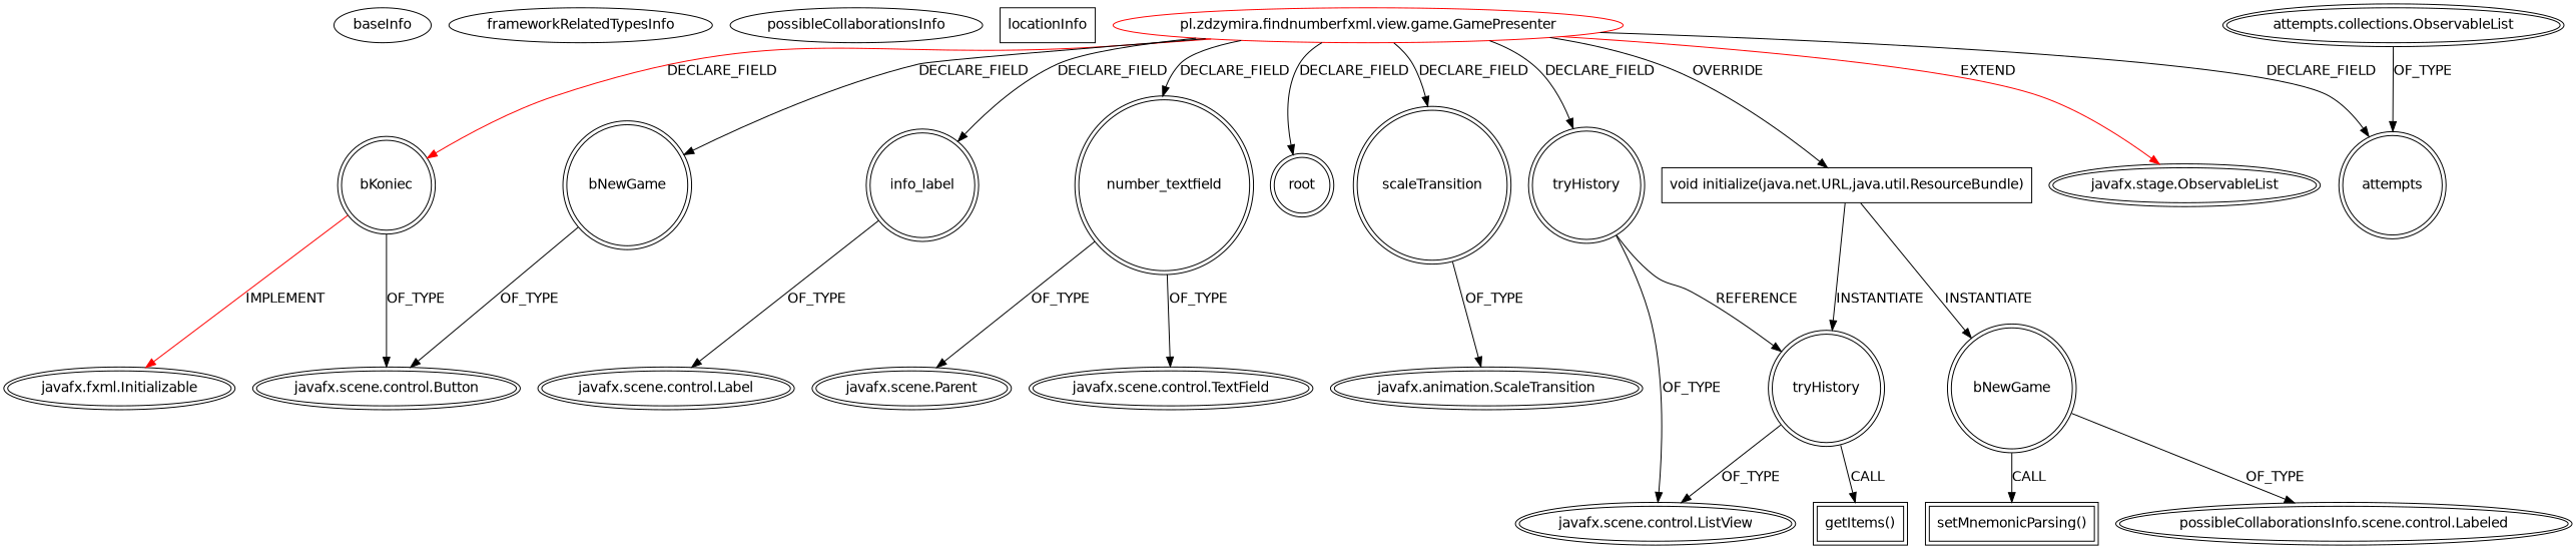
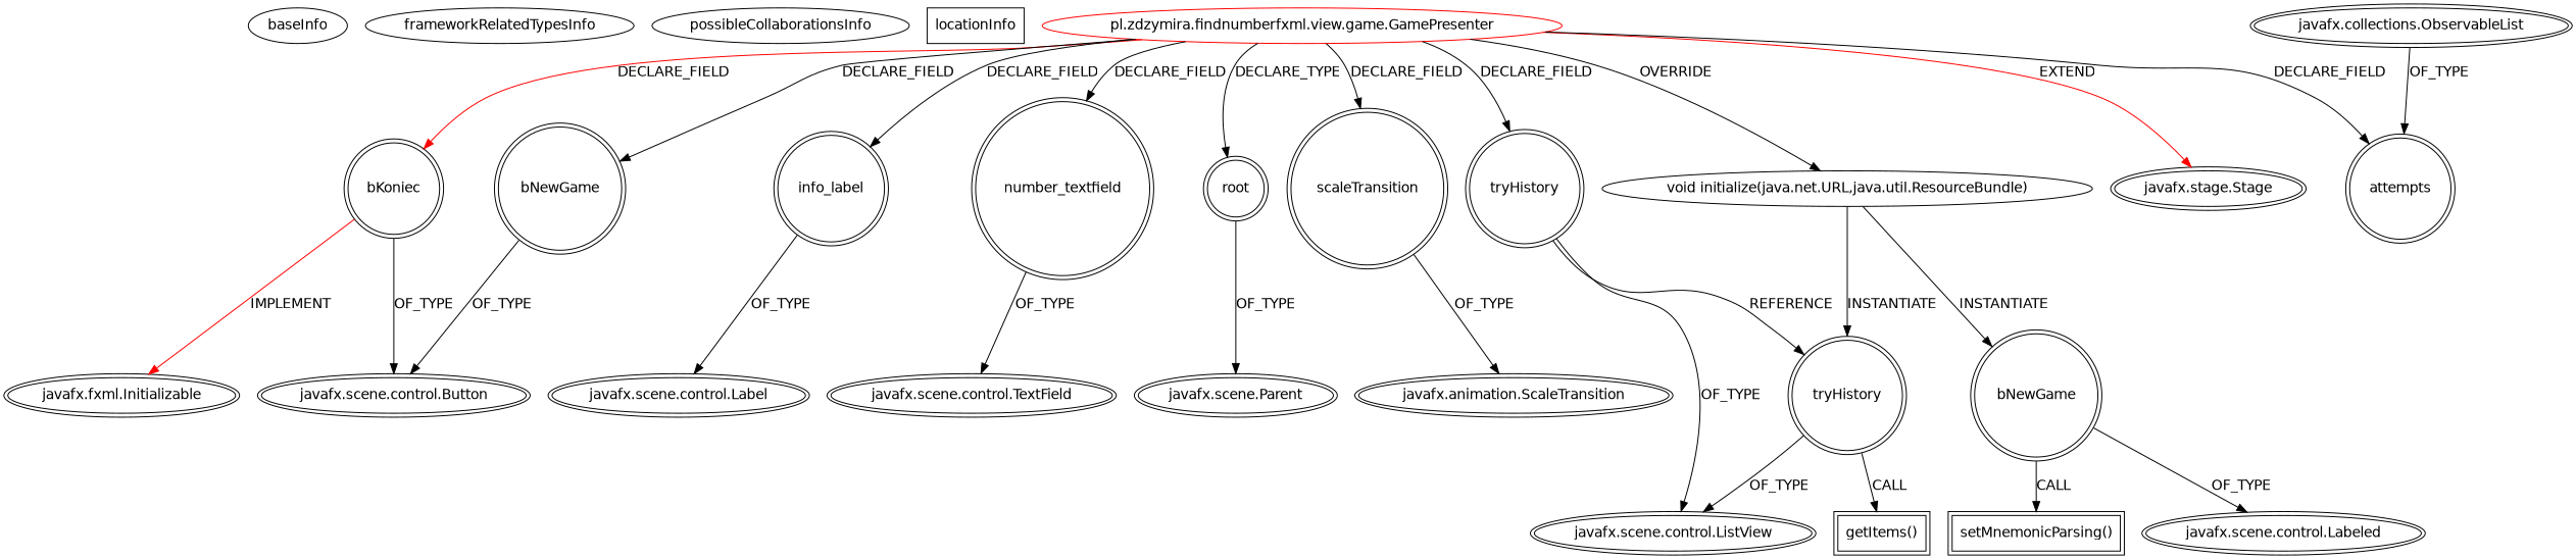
  digraph {
    fontname="DejaVu Sans"
    node [fontname="DejaVu Sans" isFrameworkType=true vertexType=FRAMEWORK_CLASS_TYPE peripheries=2]
    edge [fontname="DejaVu Sans"]
    baseInfo [category=extension_graph graphId=1657 isAnonymous=false possibleRelation=false isFrameworkType="" vertexType="" peripheries=""]
    frameworkRelatedTypesInfo [0="javafx.stage.Stage" 1="javafx.fxml.Initializable" isFrameworkType="" vertexType="" peripheries=""]
    possibleCollaborationsInfo [isFrameworkType="" vertexType="" peripheries=""]
    locationInfo [contextSignature=GamePresenter filePath="/a-r-t-e-k-FindNumberFxml/FindNumberFxml-master/src/pl/zdzymira/findnumberfxml/view/game/GamePresenter.java" graphId=1657 projectName="a-r-t-e-k-FindNumberFxml" shape=box isFrameworkType="" vertexType="" peripheries=""]
    n5 [color=red isFrameworkType=false label="pl.zdzymira.findnumberfxml.view.game.GamePresenter" vertexType=ROOT_CLIENT_CLASS_DECLARATION peripheries=""]
-   n6 [label="javafx.stage.ObservableList"]
+   n6 [label="javafx.stage.Stage"]
    n7 [label=attempts shape=circle vertexType=FIELD_DECLARATION]
    n8 [label=bKoniec shape=circle vertexType=FIELD_DECLARATION]
    n9 [label=bNewGame shape=circle vertexType=FIELD_DECLARATION]
    n10 [label=info_label shape=circle vertexType=FIELD_DECLARATION]
    n11 [label=number_textfield shape=circle vertexType=FIELD_DECLARATION]
    n12 [label=root shape=circle vertexType=FIELD_DECLARATION]
    n13 [label=scaleTransition shape=circle vertexType=FIELD_DECLARATION]
    n14 [label=tryHistory shape=circle vertexType=FIELD_DECLARATION]
-   n15 [isFrameworkType=false label="void initialize(java.net.URL,java.util.ResourceBundle)" shape=box vertexType=OVERRIDING_METHOD_DECLARATION peripheries=""]
+   n15 [isFrameworkType=false label="void initialize(java.net.URL,java.util.ResourceBundle)" shape=ellipse vertexType=OVERRIDING_METHOD_DECLARATION peripheries=""]
    n16 [label="javafx.fxml.Initializable" vertexType=FRAMEWORK_INTERFACE_TYPE]
    n17 [label="javafx.scene.control.Button"]
    n18 [label="javafx.scene.control.Label"]
    n19 [label="javafx.scene.control.TextField"]
    n20 [label="javafx.scene.Parent"]
    n21 [label="javafx.animation.ScaleTransition"]
    n22 [label="javafx.scene.control.ListView"]
    n23 [label=tryHistory shape=circle vertexType=VARIABLE_EXPRESION]
    n24 [label=bNewGame shape=circle vertexType=VARIABLE_EXPRESION]
-   n25 [label="attempts.collections.ObservableList" vertexType=FRAMEWORK_INTERFACE_TYPE]
+   n25 [label="javafx.collections.ObservableList" vertexType=FRAMEWORK_INTERFACE_TYPE]
    n26 [label="getItems()" shape=box vertexType=INSIDE_CALL]
-   n27 [label="possibleCollaborationsInfo.scene.control.Labeled"]
+   n27 [label="javafx.scene.control.Labeled"]
    n28 [label="setMnemonicParsing()" shape=box vertexType=INSIDE_CALL]
    n5 -> n6 [color=red label=EXTEND]
    n5 -> n7 [label=DECLARE_FIELD]
    n5 -> n8 [color=red label=DECLARE_FIELD]
    n5 -> n9 [label=DECLARE_FIELD]
    n5 -> n10 [label=DECLARE_FIELD]
    n5 -> n11 [label=DECLARE_FIELD]
-   n5 -> n12 [label=DECLARE_FIELD]
+   n5 -> n12 [label=DECLARE_TYPE]
    n5 -> n13 [label=DECLARE_FIELD]
    n5 -> n14 [label=DECLARE_FIELD]
    n5 -> n15 [label=OVERRIDE]
    n8 -> n16 [color=red label=IMPLEMENT]
    n8 -> n17 [label=OF_TYPE]
    n9 -> n17 [label=OF_TYPE]
    n10 -> n18 [label=OF_TYPE]
    n11 -> n19 [label=OF_TYPE]
-   n11 -> n20 [label=OF_TYPE]
+   n12 -> n20 [label=OF_TYPE]
    n13 -> n21 [label=OF_TYPE]
    n14 -> n22 [label=OF_TYPE]
    n14 -> n23 [label=REFERENCE]
    n15 -> n23 [label=INSTANTIATE]
    n15 -> n24 [label=INSTANTIATE]
    n23 -> n22 [label=OF_TYPE]
    n23 -> n26 [label=CALL]
    n24 -> n27 [label=OF_TYPE]
    n24 -> n28 [label=CALL]
    n25 -> n7 [label=OF_TYPE]
  }
